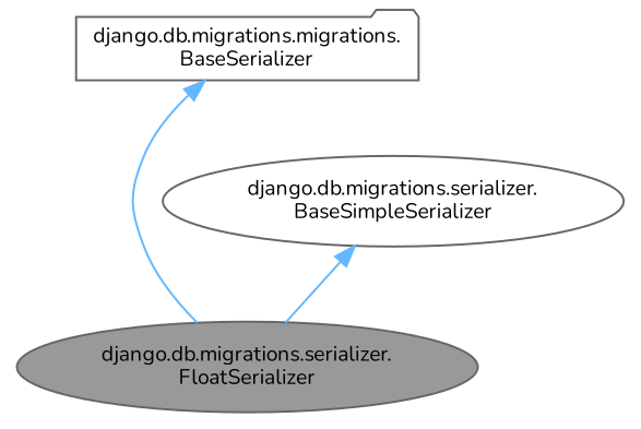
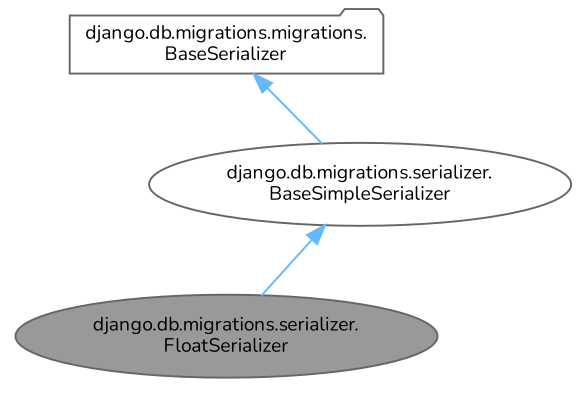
  digraph {
    fontname=Nunito
    node [color=gray40 fillcolor=white fontname=Nunito fontsize=10 shape=ellipse style=filled]
    edge [color=steelblue1 dir=back fontname=Nunito fontsize=10 labelfontname=Helvetica labelfontsize=10 style=solid]
    n1 [fillcolor=grey60 fontcolor=black height=0.2 label="django.db.migrations.serializer.\lFloatSerializer" width=0.4]
    n2 [height=0.2 label="django.db.migrations.serializer.\lBaseSimpleSerializer" width=0.4]
    n3 [height=0.2 label="django.db.migrations.migrations.\lBaseSerializer" shape=folder width=0.4]
    n2 -> n1
-   n3 -> n1
+   n3 -> n2
  }
